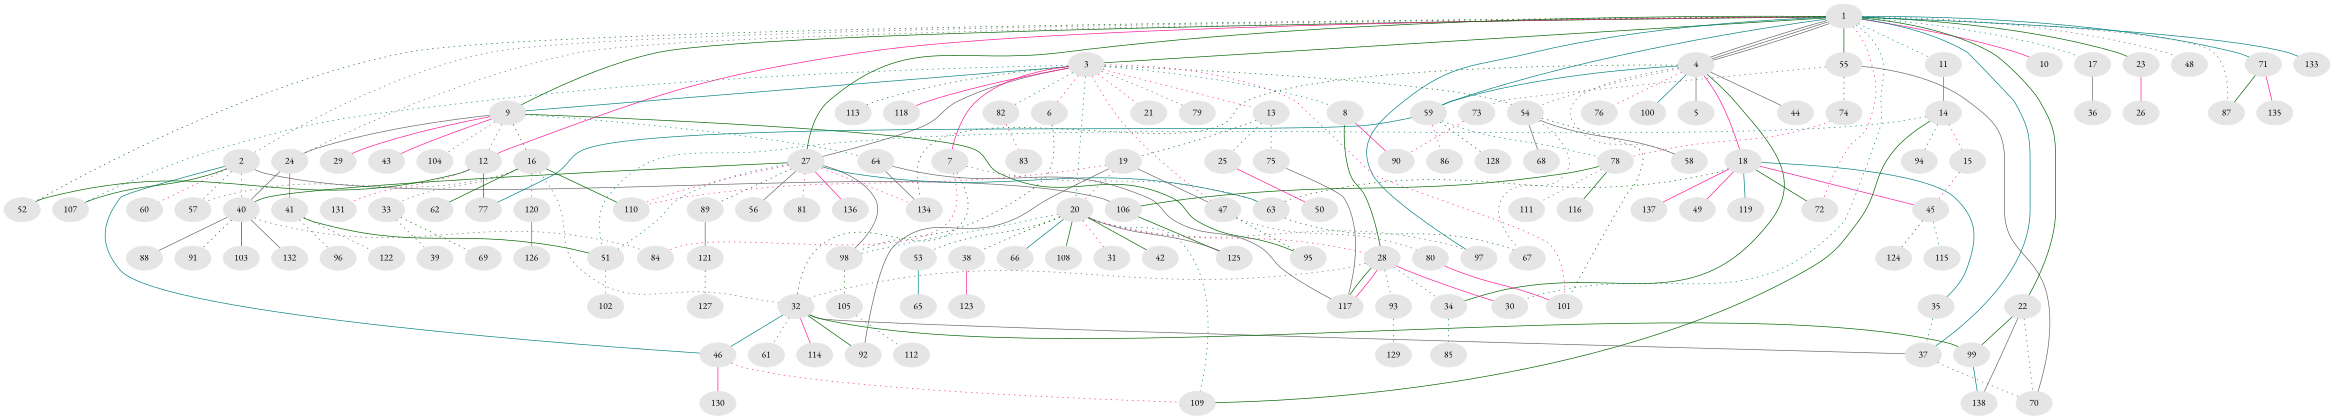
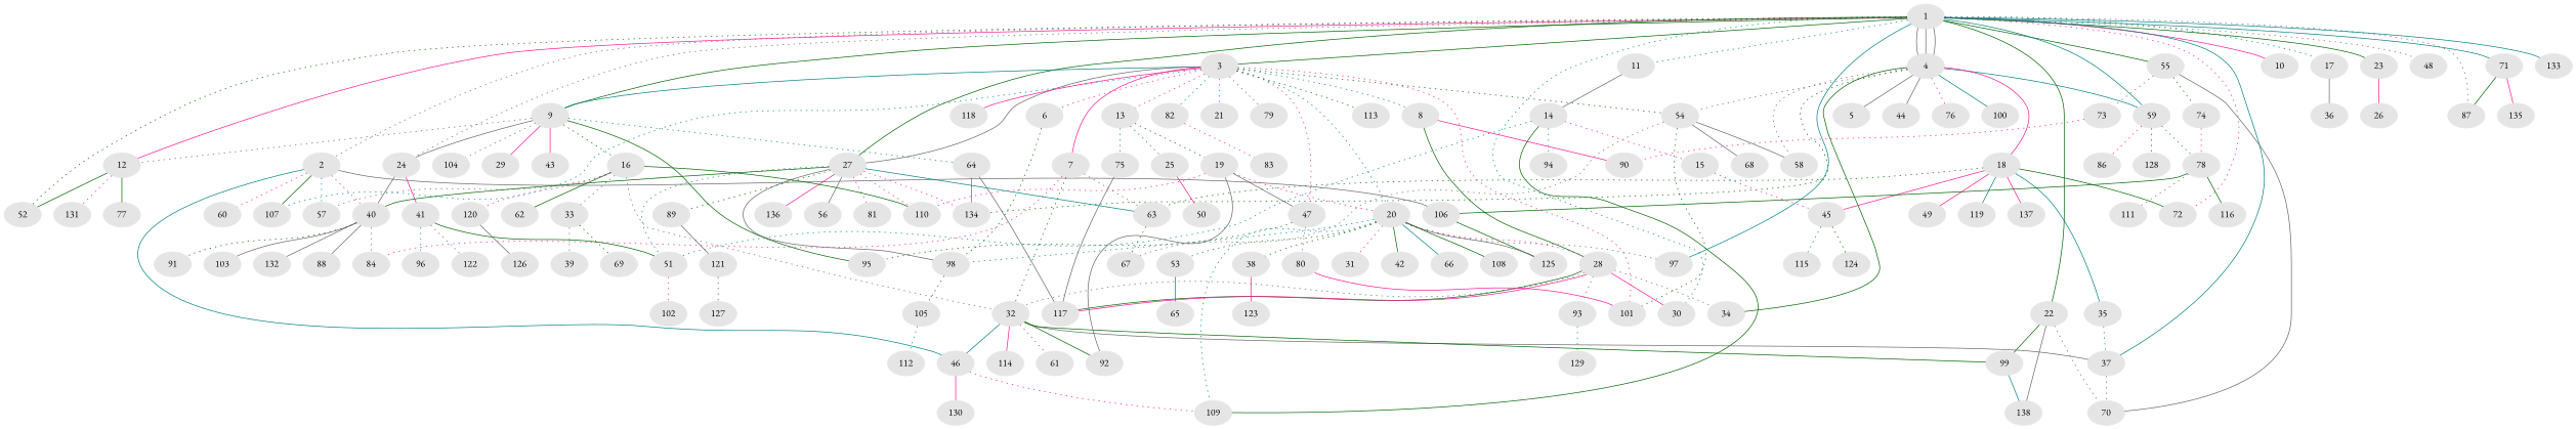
  graph {
    fontname="EB Garamond"
    node [color=gray90 fontname="EB Garamond" style=filled]
    edge [color=gray40 fontname="EB Garamond" style=dotted]
    1
    2
    3
    4
    9
    10
    11
    12
    17
    22
    23
    24
    27
    30
    37
    48
    52
    55
    59
    71
    72
    87
    97
    133
    40
    46
    57
    60
    106
    107
    6
    7
    8
    13
    20
    21
    47
    54
    79
    82
    101
    113
    118
    5
    18
    34
    44
    58
    76
    100
    134
    16
    29
    43
    64
    95
    104
    14
    77
    131
    36
    70
    99
    138
    26
    41
    98
    63
    51
    110
    56
    81
    89
    136
    73
    74
    78
    86
    128
    135
    84
    88
    91
    103
    132
    109
    130
    125
    32
    28
    90
    19
    25
    75
    31
    38
    42
    53
    66
    108
    80
    67
    68
    83
    45
    35
    49
    119
    137
-   85
    105
    92
    61
    114
    93
    117
    33
    62
    120
    15
    94
    50
    102
    115
    124
    39
    69
    126
    123
    65
    96
    122
    121
    129
    111
    116
    127
    112
    1 -- 2
    1 -- 3 [color=darkgreen style=solid]
    1 -- 4 [style=solid]
    1 -- 4 [style=solid]
    1 -- 4 [style=solid]
    1 -- 9 [color=darkgreen style=solid]
    1 -- 10 [color=deeppink style=solid]
    1 -- 11 [color=teal]
    1 -- 12 [color=deeppink style=solid]
    1 -- 17 [color=teal]
    1 -- 22 [color=darkgreen style=solid]
    1 -- 23 [color=darkgreen style=solid]
    1 -- 24
    1 -- 27 [color=darkgreen style=solid]
    1 -- 30 [color=teal]
    1 -- 37 [color=teal style=solid]
    1 -- 48
    1 -- 52 [color=darkgreen]
    1 -- 55 [color=darkgreen style=solid]
    1 -- 59 [color=teal style=solid]
    1 -- 71 [color=teal style=solid]
    1 -- 72 [color=deeppink]
    1 -- 87
    1 -- 97 [color=teal style=solid]
    1 -- 133 [color=teal style=solid]
    2 -- 40 [color=deeppink]
    2 -- 46 [color=teal style=solid]
    2 -- 57 [color=teal]
    2 -- 60 [color=deeppink]
    2 -- 106 [style=solid]
    2 -- 107 [color=darkgreen style=solid]
    3 -- 9 [color=teal style=solid]
    3 -- 27 [style=solid]
    3 -- 107 [color=teal]
    3 -- 6 [color=deeppink]
    3 -- 7 [color=deeppink style=solid]
    3 -- 8 [color=teal]
    3 -- 13 [color=deeppink]
    3 -- 20 [color=teal]
    3 -- 21 [color=deeppink]
    3 -- 47 [color=deeppink]
    3 -- 54 [color=darkgreen]
    3 -- 79
    3 -- 82 [color=teal]
    3 -- 101 [color=deeppink]
    3 -- 113 [color=darkgreen]
    3 -- 118 [color=deeppink style=solid]
    4 -- 59 [color=teal style=solid]
    4 -- 54
    4 -- 5 [style=solid]
    4 -- 18 [color=deeppink style=solid]
    4 -- 34 [color=darkgreen style=solid]
    4 -- 44 [style=solid]
    4 -- 58
    4 -- 76 [color=deeppink]
    4 -- 100 [color=teal style=solid]
    4 -- 134 [color=darkgreen]
    9 -- 12
    9 -- 24 [style=solid]
    9 -- 16 [color=darkgreen]
    9 -- 29 [color=deeppink style=solid]
    9 -- 43 [color=deeppink style=solid]
    9 -- 64 [color=teal]
    9 -- 95 [color=darkgreen style=solid]
    9 -- 104
    11 -- 14 [style=solid]
    12 -- 52 [color=darkgreen style=solid]
    12 -- 77 [color=darkgreen style=solid]
    12 -- 131 [color=deeppink]
    17 -- 36 [style=solid]
    22 -- 70
    22 -- 99 [color=darkgreen style=solid]
    22 -- 138 [style=solid]
    23 -- 26 [color=deeppink style=solid]
    24 -- 40 [style=solid]
    24 -- 41 [color=deeppink style=solid]
    27 -- 40 [color=darkgreen style=solid]
    27 -- 134 [color=deeppink]
    27 -- 98 [style=solid]
    27 -- 63 [color=teal style=solid]
    27 -- 51 [color=teal]
    27 -- 110 [color=deeppink]
    27 -- 56 [style=solid]
    27 -- 81 [color=deeppink]
    27 -- 89 [color=darkgreen]
    27 -- 136 [color=deeppink style=solid]
    37 -- 70
    55 -- 70 [style=solid]
    55 -- 73
    55 -- 74 [color=darkgreen]
-   59 -- 77 [color=teal style=solid]
    59 -- 78 [color=teal]
    59 -- 86 [color=deeppink]
    59 -- 128 [color=darkgreen]
    71 -- 87 [color=darkgreen style=solid]
    71 -- 135 [color=deeppink style=solid]
    40 -- 84
    40 -- 88 [style=solid]
    40 -- 91 [color=darkgreen]
-   40 -- 103 [color=darkgreen style=solid]
+   40 -- 103 [style=solid]
    40 -- 132 [style=solid]
    46 -- 109 [color=deeppink]
    46 -- 130 [color=deeppink style=solid]
    106 -- 125 [color=darkgreen style=solid]
    6 -- 98 [color=darkgreen]
    7 -- 63
    7 -- 84 [color=deeppink]
    7 -- 32 [color=darkgreen]
    8 -- 28 [color=darkgreen style=solid]
    8 -- 90 [color=deeppink style=solid]
    13 -- 19 [color=darkgreen]
    13 -- 25 [color=teal]
    13 -- 75 [color=teal]
    20 -- 97
    20 -- 98 [color=teal]
    20 -- 109 [color=teal]
    20 -- 125 [style=solid]
    20 -- 28 [color=deeppink]
    20 -- 31 [color=deeppink]
    20 -- 38 [color=darkgreen]
    20 -- 42 [color=darkgreen style=solid]
    20 -- 53 [color=darkgreen]
    20 -- 66 [color=teal style=solid]
    20 -- 108 [color=darkgreen style=solid]
    47 -- 95 [color=darkgreen]
    47 -- 80
    54 -- 101 [color=darkgreen]
    54 -- 58 [style=solid]
    54 -- 67
    54 -- 68 [style=solid]
    82 -- 83 [color=deeppink]
    18 -- 72 [color=darkgreen style=solid]
    18 -- 63 [color=darkgreen]
    18 -- 45 [color=deeppink style=solid]
    18 -- 35 [color=teal style=solid]
    18 -- 49 [color=deeppink style=solid]
    18 -- 119 [color=teal style=solid]
    18 -- 137 [color=deeppink style=solid]
-   34 -- 85 [color=teal]
    16 -- 57
    16 -- 110 [color=darkgreen style=solid]
    16 -- 32
    16 -- 33
    16 -- 62 [color=darkgreen style=solid]
    16 -- 120 [color=deeppink]
    64 -- 134 [style=solid]
    64 -- 117 [style=solid]
    14 -- 51 [color=teal]
    14 -- 109 [color=darkgreen style=solid]
    14 -- 15 [color=deeppink]
    14 -- 94 [color=teal]
    99 -- 138 [color=teal style=solid]
    41 -- 51 [color=darkgreen style=solid]
    41 -- 96 [color=teal]
    41 -- 122
    98 -- 105 [color=darkgreen]
    63 -- 67 [color=darkgreen]
    51 -- 102 [color=deeppink]
    89 -- 121 [style=solid]
    73 -- 90 [color=deeppink]
    74 -- 78 [color=deeppink]
    78 -- 106 [color=darkgreen style=solid]
    78 -- 111
    78 -- 116 [color=darkgreen style=solid]
    32 -- 37 [style=solid]
    32 -- 46 [color=teal style=solid]
    32 -- 99 [color=darkgreen style=solid]
    32 -- 92 [color=darkgreen style=solid]
    32 -- 61
    32 -- 114 [color=deeppink style=solid]
    28 -- 30 [color=deeppink style=solid]
    28 -- 34
    28 -- 32
    28 -- 93
    28 -- 117 [color=darkgreen style=solid]
    28 -- 117 [color=deeppink style=solid]
    19 -- 20 [color=deeppink]
    19 -- 47 [style=solid]
    19 -- 110 [color=deeppink]
    19 -- 92 [style=solid]
    25 -- 50 [color=deeppink style=solid]
    75 -- 117 [style=solid]
    38 -- 123 [color=deeppink style=solid]
    53 -- 65 [color=teal style=solid]
    80 -- 101 [color=deeppink style=solid]
    45 -- 115 [color=teal]
    45 -- 124 [color=darkgreen]
    35 -- 37 [color=teal]
    105 -- 112 [color=teal]
    93 -- 129 [color=teal]
    33 -- 39
    33 -- 69 [color=darkgreen]
    120 -- 126 [style=solid]
    15 -- 45 [color=deeppink]
    121 -- 127 [color=darkgreen]
  }
